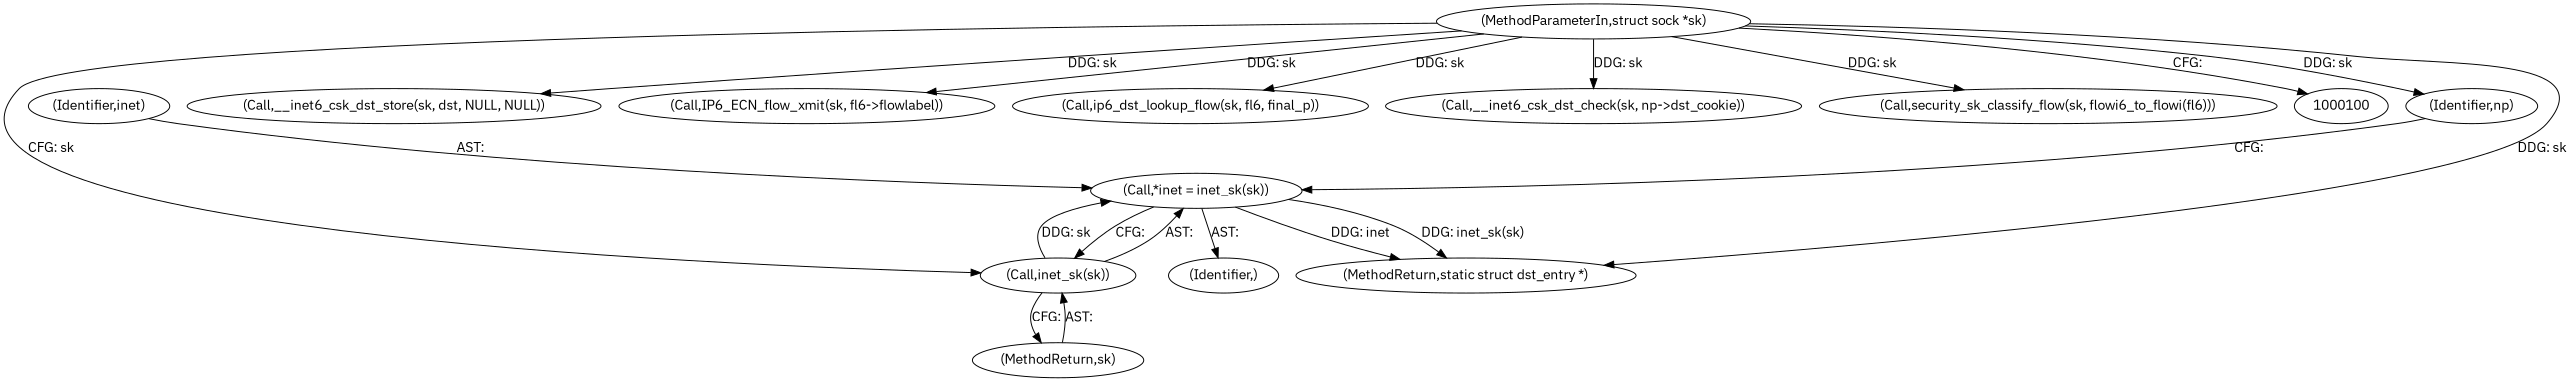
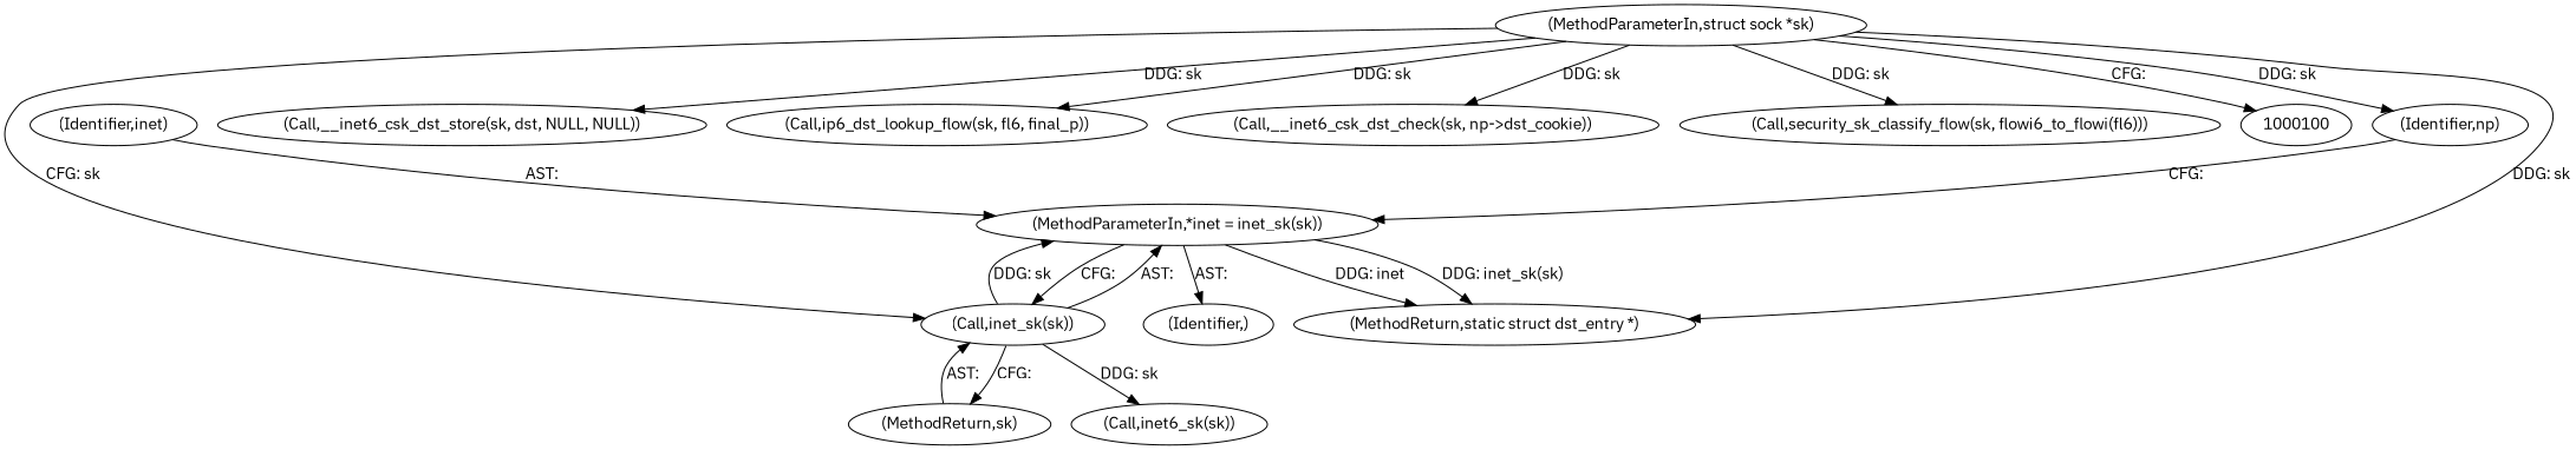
  digraph {
    fontname="IBM Plex Sans"
    node [fontname="IBM Plex Sans"]
    edge [fontname="IBM Plex Sans"]
-   n1 [label="(Call,*inet = inet_sk(sk))"]
+   n1 [label="(MethodParameterIn,*inet = inet_sk(sk))"]
    n2 [label="(Call,inet_sk(sk))"]
    n3 [label="(MethodReturn,static struct dst_entry *)"]
    n4 [label="(Identifier,)"]
    n5 [label="(MethodReturn,sk)"]
+   n6 [label="(Call,inet6_sk(sk))"]
    n7 [label="(MethodParameterIn,struct sock *sk)"]
    n8 [label="(Call,__inet6_csk_dst_store(sk, dst, NULL, NULL))"]
-   n9 [label="(Call,IP6_ECN_flow_xmit(sk, fl6->flowlabel))"]
    n10 [label="(Call,ip6_dst_lookup_flow(sk, fl6, final_p))"]
    n11 [label="(Call,__inet6_csk_dst_check(sk, np->dst_cookie))"]
    n12 [label="(Call,security_sk_classify_flow(sk, flowi6_to_flowi(fl6)))"]
    1000100
    n14 [label="(Identifier,np)"]
    n15 [label="(Identifier,inet)"]
    n1 -> n2 [label="CFG: "]
    n1 -> n3 [label="DDG: inet_sk(sk)"]
    n1 -> n3 [label="DDG: inet"]
    n1 -> n4 [label="AST: "]
    n2 -> n1 [label="AST: "]
    n2 -> n1 [label="DDG: sk"]
    n2 -> n5 [label="CFG: "]
+   n2 -> n6 [label="DDG: sk"]
    n5 -> n2 [label="AST: "]
    n7 -> n2 [label="CFG: sk"]
    n7 -> n3 [label="DDG: sk"]
    n7 -> n8 [label="DDG: sk"]
-   n7 -> n9 [label="DDG: sk"]
    n7 -> n10 [label="DDG: sk"]
    n7 -> n11 [label="DDG: sk"]
    n7 -> n12 [label="DDG: sk"]
    n7 -> 1000100 [label="CFG: "]
    n7 -> n14 [label="DDG: sk"]
    n14 -> n1 [label="CFG: "]
    n15 -> n1 [label="AST: "]
  }
